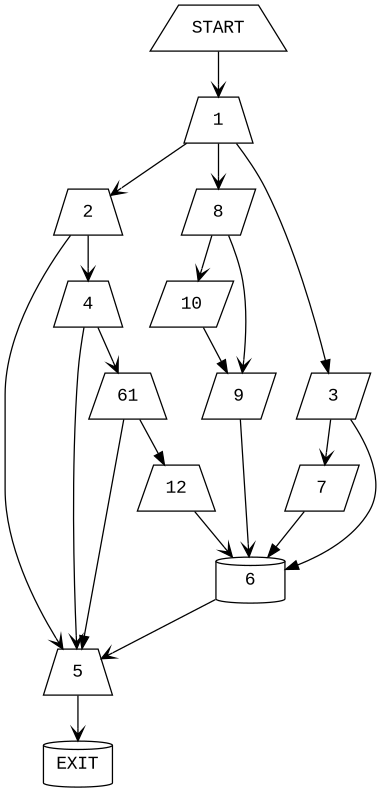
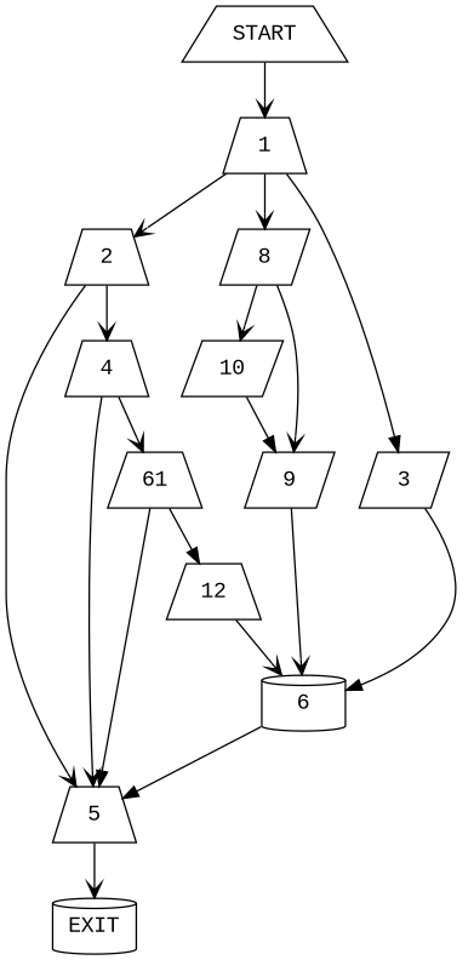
  digraph {
    fontname="Liberation Mono"
    node [fontname="Liberation Mono" shape=trapezium]
    edge [arrowhead=vee fontname="Liberation Mono"]
    n1 [label=START]
    1
    2
    3 [shape=parallelogram]
    8 [shape=parallelogram]
    n6 [label=EXIT shape=cylinder]
    4
    5
    6 [shape=cylinder]
-   7 [shape=parallelogram]
    n11 [label=61]
    12
    9 [shape=parallelogram]
    10 [shape=parallelogram]
    n1 -> 1
    1 -> 2
    1 -> 3 [arrowhead=normal]
    1 -> 8
    2 -> 4
    2 -> 5
    3 -> 6 [arrowhead=normal]
-   3 -> 7
    8 -> 9
    8 -> 10
    4 -> 5
    4 -> n11
    5 -> n6
-   6 -> 5
-   7 -> 6 [arrowhead=normal]
+   6 -> 5 [arrowhead=normal]
    n11 -> 5 [arrowhead=normal]
    n11 -> 12 [arrowhead=normal]
    12 -> 6
    9 -> 6
    10 -> 9 [arrowhead=normal]
  }
